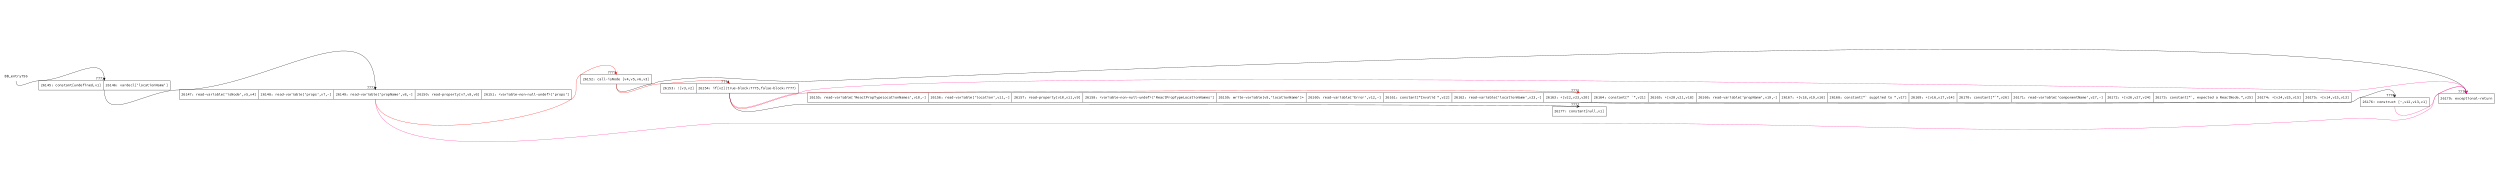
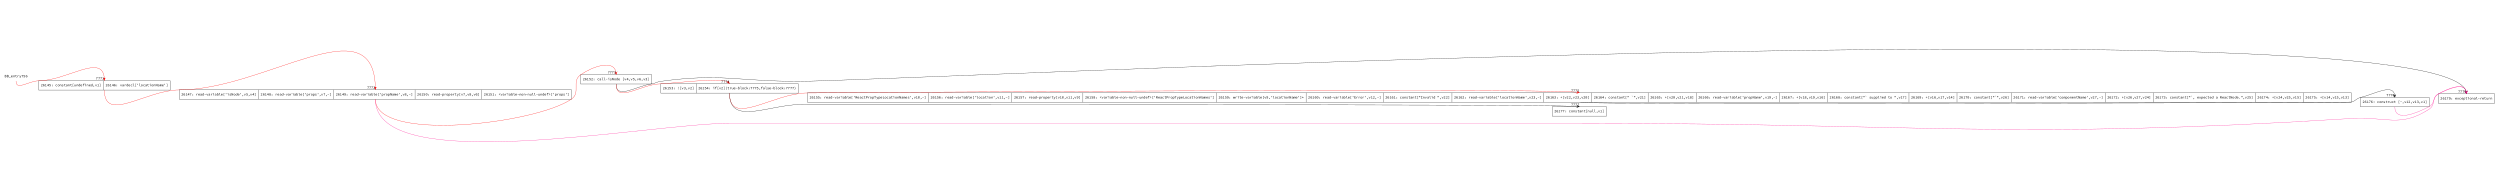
  digraph {
    fontname="Source Code Pro"
    rankdir=LR
    node [fontname="Source Code Pro" shape=record]
    edge [arrowhead=vee color=black fontname="Source Code Pro" headport=n tailport=s]
    n1 [label=BB_entry756 shape=none]
    n2 [label="{26145: constant[undefined,v1]|26146: vardecl['locationName']}"]
    n3 [label="{26147: read-variable['isNode',v5,v4]|26148: read-variable['props',v7,-]|26149: read-variable['propName',v8,-]|26150: read-property[v7,v8,v6]|26151: \<variable-non-null-undef\>['props']}"]
    n4 [label="{26152: call-isNode [v4,v5,v6,v3]}"]
    n5 [label="{26179: exceptional-return}"]
    n6 [label="{26153: ![v3,v2]|26154: if[v2](true-block:7775,false-block:7777)}"]
    n7 [label="{26155: read-variable['ReactPropTypeLocationNames',v10,-]|26156: read-variable['location',v11,-]|26157: read-property[v10,v11,v9]|26158: \<variable-non-null-undef\>['ReactPropTypeLocationNames']|26159: write-variable[v9,'locationName']*|26160: read-variable['Error',v12,-]|26161: constant[\"Invalid \",v22]|26162: read-variable['locationName',v23,-]|26163: +[v22,v23,v20]|26164: constant[\" `\",v21]|26165: +[v20,v21,v18]|26166: read-variable['propName',v19,-]|26167: +[v18,v19,v16]|26168: constant[\"` supplied to \",v17]|26169: +[v16,v17,v14]|26170: constant[\"`\",v26]|26171: read-variable['componentName',v27,-]|26172: +[v26,v27,v24]|26173: constant[\"`, expected a ReactNode.\",v25]|26174: +[v24,v25,v15]|26175: +[v14,v15,v13]}"]
    n8 [label="{26177: constant[null,v1]}"]
    n9 [label="{26176: construct [-,v12,v13,v1]}"]
-   n1 -> n2 [arrowhead=normal headlabel="    7771"]
-   n2 -> n3 [arrowhead=normal headlabel="      7772"]
+   n1 -> n2 [arrowhead=normal color=red headlabel="    7771"]
+   n2 -> n3 [arrowhead=normal color=red headlabel="      7772"]
    n3 -> n4 [color=red headlabel="      7773"]
    n3 -> n5 [color=deeppink headlabel="      7779"]
    n4 -> n5
    n4 -> n6 [arrowhead=normal color=red headlabel="      7774"]
-   n6 -> n5 [color=deeppink]
    n6 -> n7 [color=red headlabel="      7775"]
    n6 -> n8 [headlabel="      7777"]
    n7 -> n9 [headlabel="      7776"]
    n9 -> n5 [color=deeppink]
  }
